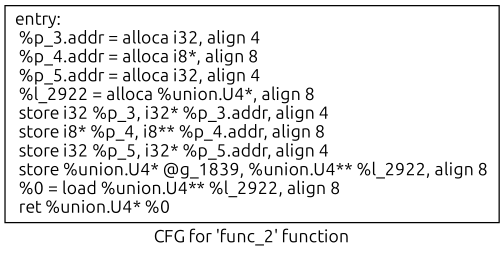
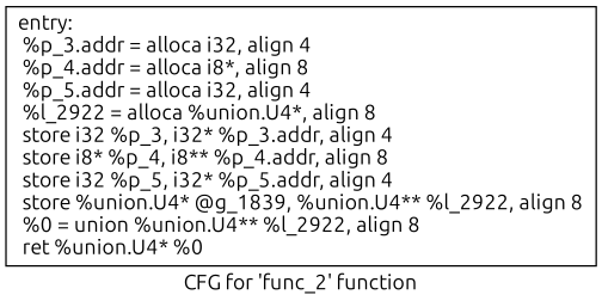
  digraph {
    label="CFG for 'func_2' function"
    fontname=Ubuntu
-   n1 [label="{entry:\l  %p_3.addr = alloca i32, align 4\l  %p_4.addr = alloca i8*, align 8\l  %p_5.addr = alloca i32, align 4\l  %l_2922 = alloca %union.U4*, align 8\l  store i32 %p_3, i32* %p_3.addr, align 4\l  store i8* %p_4, i8** %p_4.addr, align 8\l  store i32 %p_5, i32* %p_5.addr, align 4\l  store %union.U4* @g_1839, %union.U4** %l_2922, align 8\l  %0 = load %union.U4** %l_2922, align 8\l  ret %union.U4* %0\l}" shape=record fontname=Ubuntu]
+   n1 [label="{entry:\l  %p_3.addr = alloca i32, align 4\l  %p_4.addr = alloca i8*, align 8\l  %p_5.addr = alloca i32, align 4\l  %l_2922 = alloca %union.U4*, align 8\l  store i32 %p_3, i32* %p_3.addr, align 4\l  store i8* %p_4, i8** %p_4.addr, align 8\l  store i32 %p_5, i32* %p_5.addr, align 4\l  store %union.U4* @g_1839, %union.U4** %l_2922, align 8\l  %0 = union %union.U4** %l_2922, align 8\l  ret %union.U4* %0\l}" shape=record fontname=Ubuntu]
  }
